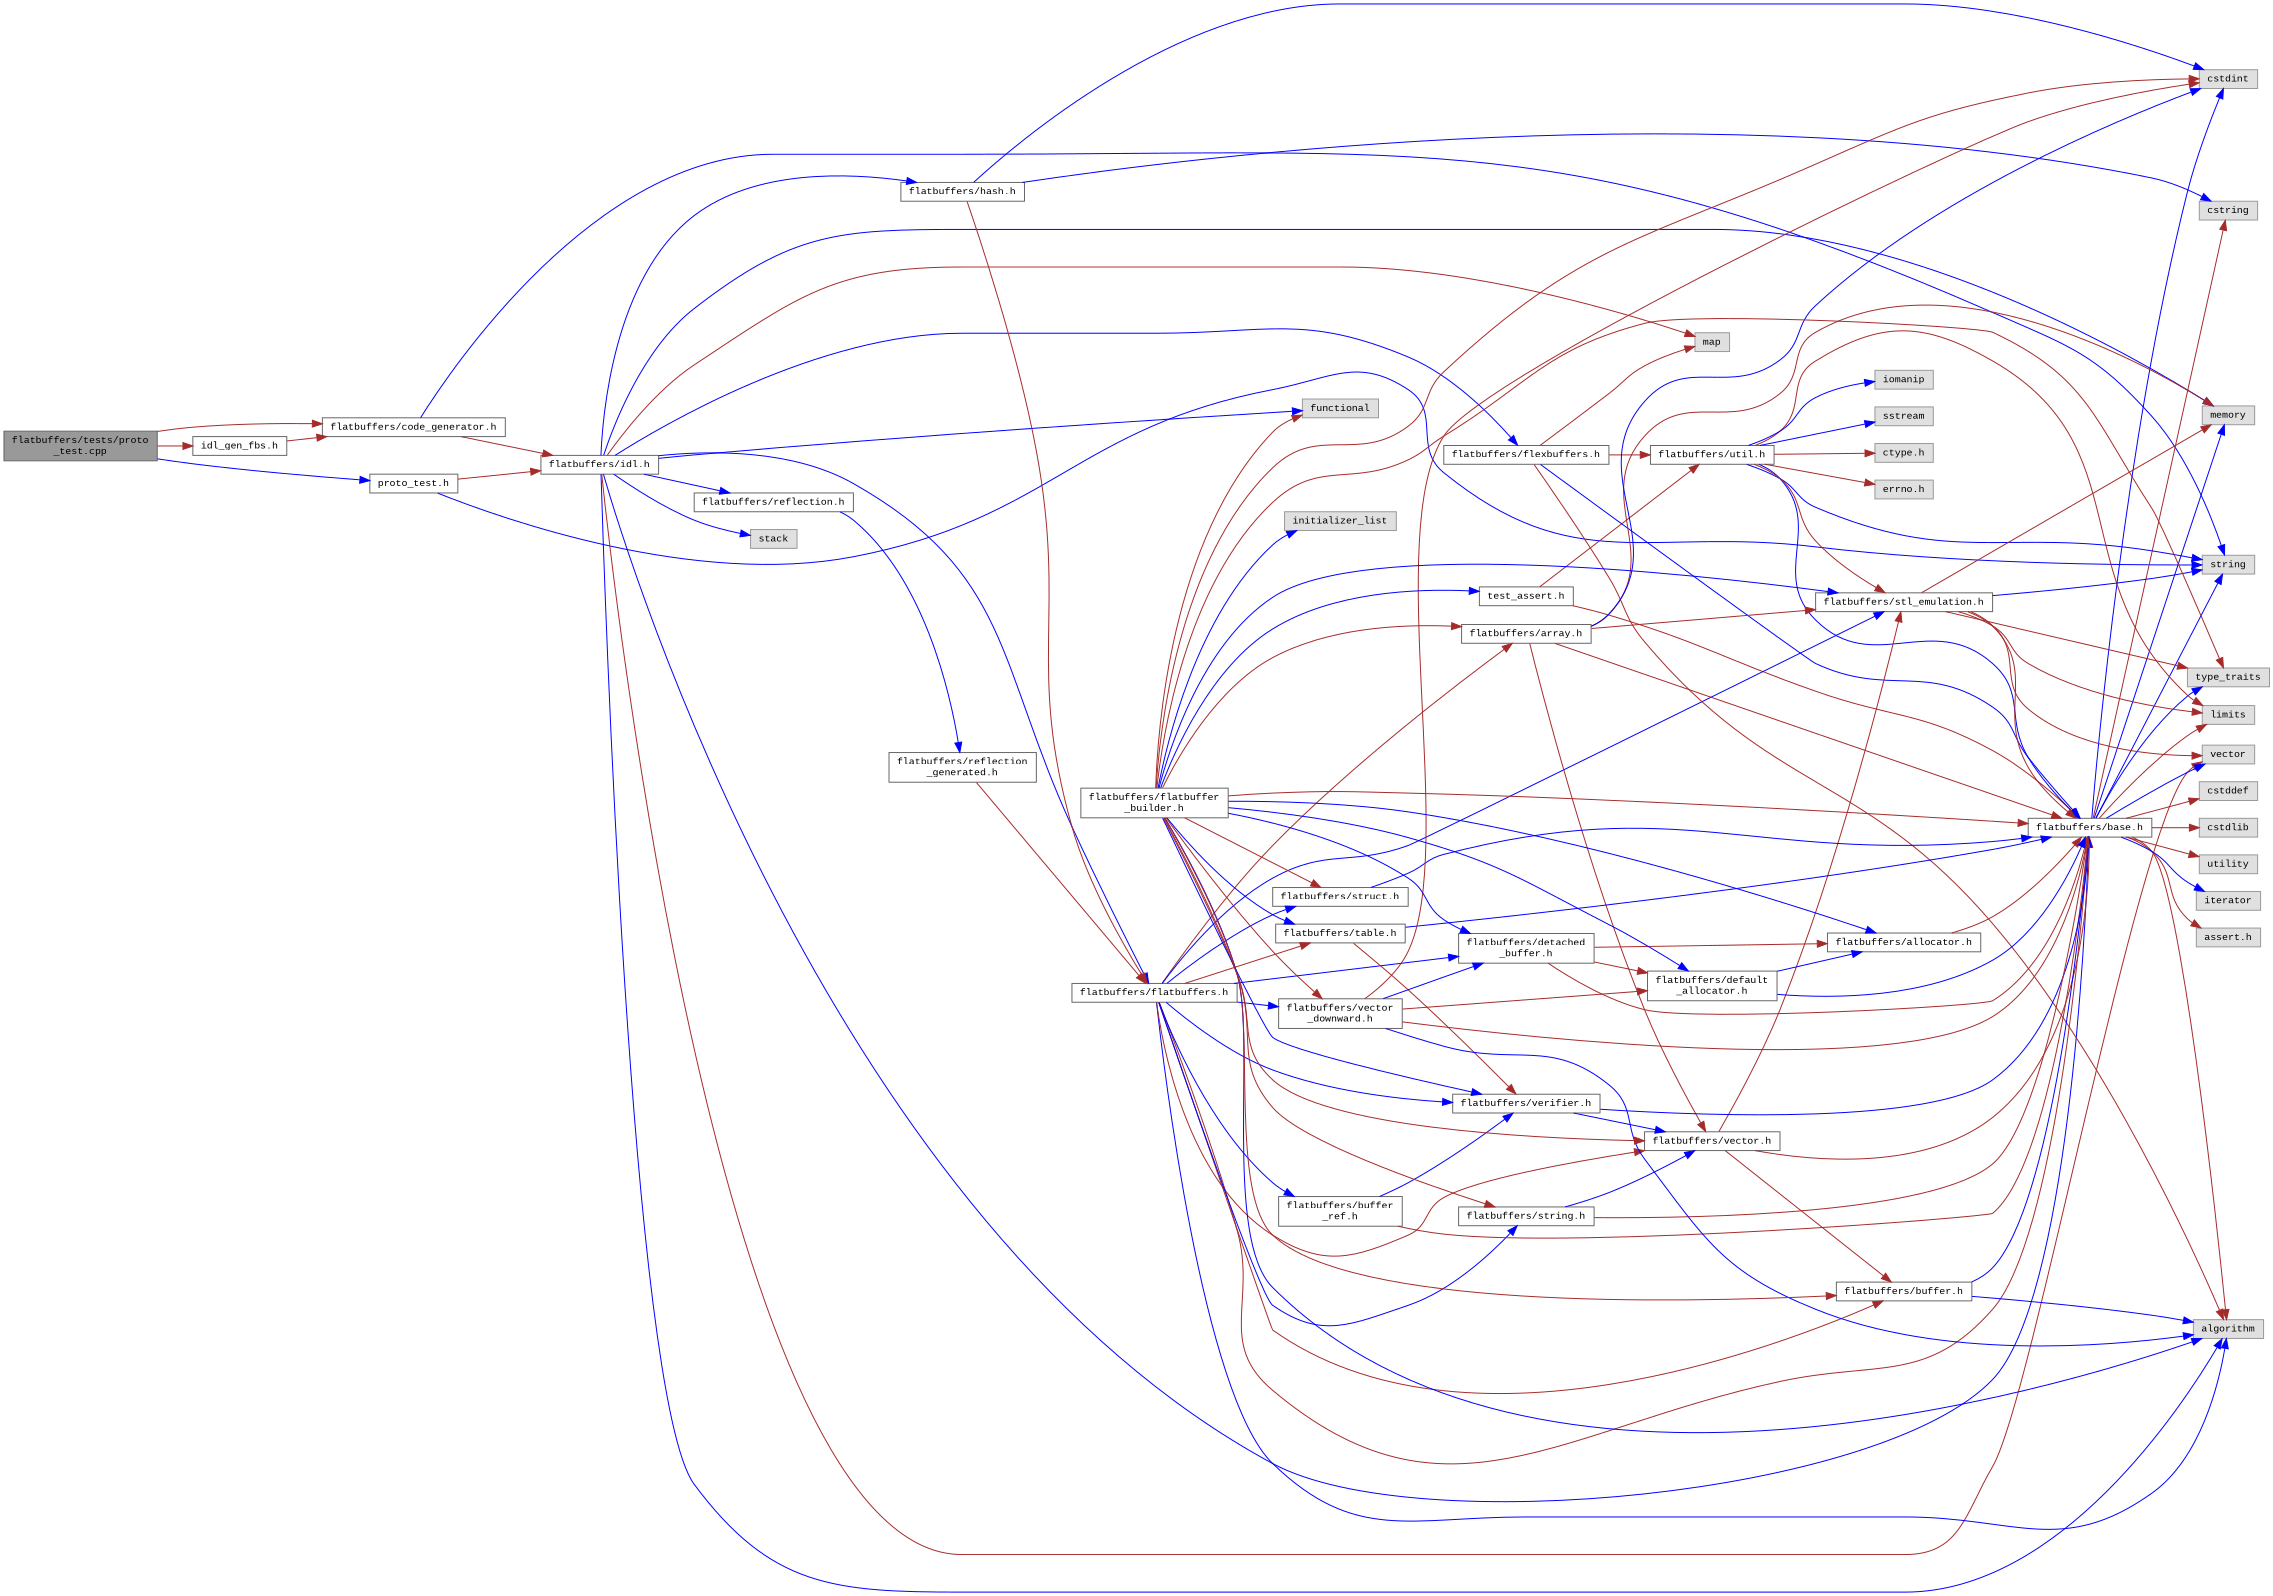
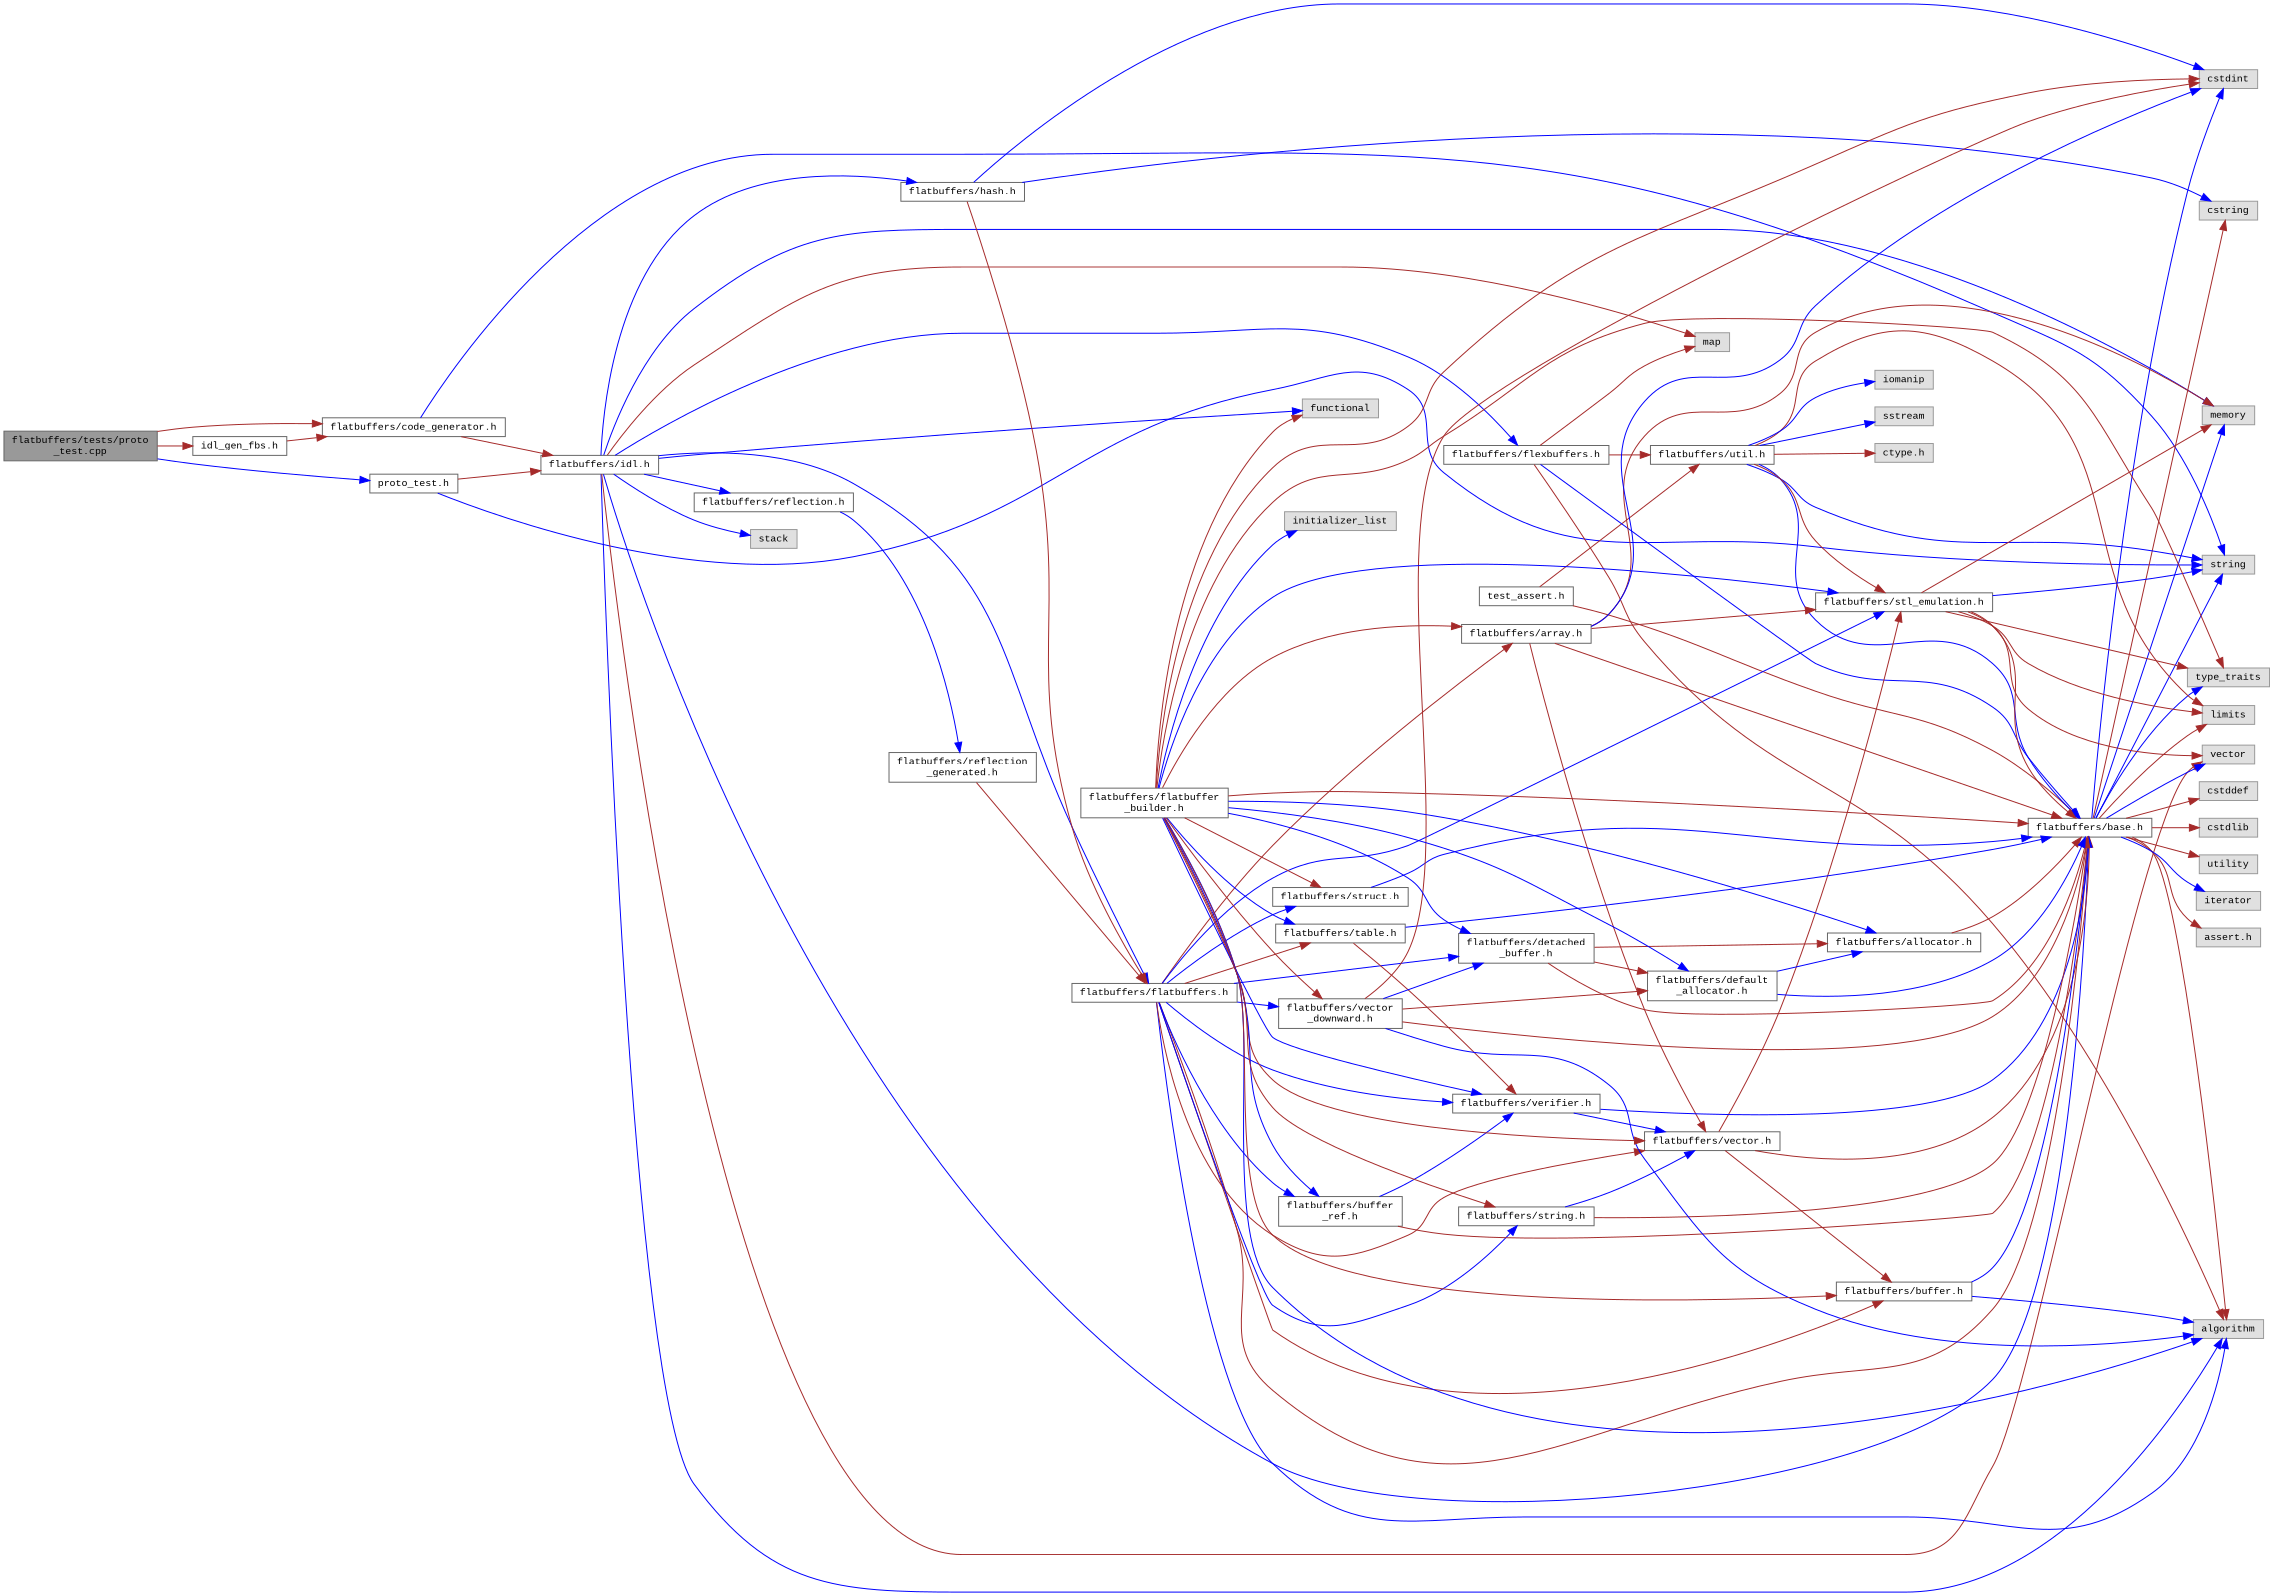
  digraph {
    fontname="Liberation Mono"
    rankdir=LR
    node [color=grey40 fillcolor=white fontname="Liberation Mono" fontsize=10 shape=box style=filled]
    edge [color=brown fontname="Liberation Mono" fontsize=10 labelfontname=Helvetica labelfontsize=10 style=solid]
    n1 [color=gray40 fillcolor=grey60 fontcolor=black height=0.2 label="flatbuffers/tests/proto\l_test.cpp" width=0.4]
    n2 [height=0.2 label="proto_test.h" width=0.4]
    n3 [height=0.2 label="flatbuffers/code_generator.h" width=0.4]
    n4 [height=0.2 label="idl_gen_fbs.h" width=0.4]
    n5 [height=0.2 label="flatbuffers/idl.h" width=0.4]
    n6 [color=grey60 fillcolor="#E0E0E0" height=0.2 label=string width=0.4]
    n7 [height=0.2 label="test_assert.h" width=0.4]
    n8 [height=0.2 label="flatbuffers/base.h" width=0.4]
    n9 [height=0.2 label="flatbuffers/util.h" width=0.4]
    n10 [color=grey60 fillcolor="#E0E0E0" height=0.2 label=algorithm width=0.4]
    n11 [color=grey60 fillcolor="#E0E0E0" height=0.2 label=functional width=0.4]
    n12 [color=grey60 fillcolor="#E0E0E0" height=0.2 label=map width=0.4]
    n13 [color=grey60 fillcolor="#E0E0E0" height=0.2 label=memory width=0.4]
    n14 [color=grey60 fillcolor="#E0E0E0" height=0.2 label=stack width=0.4]
    n15 [color=grey60 fillcolor="#E0E0E0" height=0.2 label=vector width=0.4]
    n16 [height=0.2 label="flatbuffers/flatbuffers.h" width=0.4]
    n17 [height=0.2 label="flatbuffers/flexbuffers.h" width=0.4]
    n18 [height=0.2 label="flatbuffers/hash.h" width=0.4]
    n19 [height=0.2 label="flatbuffers/reflection.h" width=0.4]
    n20 [color=grey60 fillcolor="#E0E0E0" height=0.2 label="assert.h" width=0.4]
    n21 [color=grey60 fillcolor="#E0E0E0" height=0.2 label=cstdint width=0.4]
    n22 [color=grey60 fillcolor="#E0E0E0" height=0.2 label=cstddef width=0.4]
    n23 [color=grey60 fillcolor="#E0E0E0" height=0.2 label=cstdlib width=0.4]
    n24 [color=grey60 fillcolor="#E0E0E0" height=0.2 label=cstring width=0.4]
    n25 [color=grey60 fillcolor="#E0E0E0" height=0.2 label=utility width=0.4]
    n26 [color=grey60 fillcolor="#E0E0E0" height=0.2 label=type_traits width=0.4]
    n27 [color=grey60 fillcolor="#E0E0E0" height=0.2 label=limits width=0.4]
    n28 [color=grey60 fillcolor="#E0E0E0" height=0.2 label=iterator width=0.4]
    n29 [height=0.2 label="flatbuffers/array.h" width=0.4]
    n30 [height=0.2 label="flatbuffers/stl_emulation.h" width=0.4]
    n31 [height=0.2 label="flatbuffers/vector.h" width=0.4]
    n32 [height=0.2 label="flatbuffers/buffer.h" width=0.4]
    n33 [height=0.2 label="flatbuffers/buffer\l_ref.h" width=0.4]
    n34 [height=0.2 label="flatbuffers/verifier.h" width=0.4]
    n35 [height=0.2 label="flatbuffers/detached\l_buffer.h" width=0.4]
    n36 [height=0.2 label="flatbuffers/string.h" width=0.4]
    n37 [height=0.2 label="flatbuffers/struct.h" width=0.4]
    n38 [height=0.2 label="flatbuffers/table.h" width=0.4]
    n39 [height=0.2 label="flatbuffers/vector\l_downward.h" width=0.4]
    n40 [height=0.2 label="flatbuffers/reflection\l_generated.h" width=0.4]
    n41 [height=0.2 label="flatbuffers/allocator.h" width=0.4]
    n42 [height=0.2 label="flatbuffers/default\l_allocator.h" width=0.4]
    n43 [height=0.2 label="flatbuffers/flatbuffer\l_builder.h" width=0.4]
    n44 [color=grey60 fillcolor="#E0E0E0" height=0.2 label=initializer_list width=0.4]
    n45 [color=grey60 fillcolor="#E0E0E0" height=0.2 label="ctype.h" width=0.4]
-   n46 [color=grey60 fillcolor="#E0E0E0" height=0.2 label="errno.h" width=0.4]
    n47 [color=grey60 fillcolor="#E0E0E0" height=0.2 label=iomanip width=0.4]
    n48 [color=grey60 fillcolor="#E0E0E0" height=0.2 label=sstream width=0.4]
    n1 -> n2 [color=blue]
    n1 -> n3
    n1 -> n4
    n2 -> n5
    n2 -> n6 [color=blue]
    n3 -> n5
    n3 -> n6 [color=blue]
    n4 -> n3
    n5 -> n8 [color=blue]
    n5 -> n10 [color=blue]
    n5 -> n11 [color=blue]
    n5 -> n12
    n5 -> n13 [color=blue]
    n5 -> n14 [color=blue]
    n5 -> n15
    n5 -> n16 [color=blue]
    n5 -> n17 [color=blue]
    n5 -> n18 [color=blue]
    n5 -> n19 [color=blue]
    n7 -> n8
    n7 -> n9
    n8 -> n6 [color=blue]
    n8 -> n10
    n8 -> n13 [color=blue]
    n8 -> n15 [color=blue]
    n8 -> n20
    n8 -> n21 [color=blue]
    n8 -> n22
    n8 -> n23
    n8 -> n24
    n8 -> n25
    n8 -> n26 [color=blue]
    n8 -> n27
    n8 -> n28 [color=blue]
    n9 -> n6 [color=blue]
    n9 -> n8 [color=blue]
    n9 -> n27
    n9 -> n30
    n9 -> n45
-   n9 -> n46
    n9 -> n47 [color=blue]
    n9 -> n48 [color=blue]
    n16 -> n8
    n16 -> n10 [color=blue]
    n16 -> n29
    n16 -> n30 [color=blue]
    n16 -> n31
    n16 -> n32
    n16 -> n33 [color=blue]
    n16 -> n34 [color=blue]
    n16 -> n35 [color=blue]
    n16 -> n36 [color=blue]
    n16 -> n37 [color=blue]
    n16 -> n38
    n16 -> n39 [color=blue]
    n17 -> n8 [color=blue]
    n17 -> n9
    n17 -> n10
    n17 -> n12
    n18 -> n16
    n18 -> n21 [color=blue]
    n18 -> n24 [color=blue]
    n19 -> n40 [color=blue]
    n29 -> n8
    n29 -> n13
    n29 -> n21 [color=blue]
    n29 -> n30
    n29 -> n31
    n30 -> n6 [color=blue]
    n30 -> n8
    n30 -> n13
    n30 -> n15
    n30 -> n26
    n30 -> n27
    n31 -> n8
    n31 -> n30
    n31 -> n32
    n32 -> n8 [color=blue]
    n32 -> n10 [color=blue]
    n33 -> n8
    n33 -> n34 [color=blue]
    n34 -> n8 [color=blue]
    n34 -> n31 [color=blue]
    n35 -> n8
    n35 -> n41
    n35 -> n42
    n36 -> n8
    n36 -> n31 [color=blue]
    n37 -> n8 [color=blue]
    n38 -> n8 [color=blue]
    n38 -> n34
    n39 -> n8
    n39 -> n10 [color=blue]
    n39 -> n21
    n39 -> n35 [color=blue]
    n39 -> n42
    n40 -> n16
    n41 -> n8
    n42 -> n8 [color=blue]
    n42 -> n41 [color=blue]
    n43 -> n8
    n43 -> n10 [color=blue]
    n43 -> n11
    n43 -> n21
    n43 -> n26
    n43 -> n29
    n43 -> n30 [color=blue]
    n43 -> n31
    n43 -> n32
-   n43 -> n7 [color=blue]
+   n43 -> n33 [color=blue]
    n43 -> n34 [color=blue]
    n43 -> n35 [color=blue]
    n43 -> n36
    n43 -> n37
    n43 -> n38 [color=blue]
    n43 -> n39
    n43 -> n41 [color=blue]
    n43 -> n42 [color=blue]
    n43 -> n44 [color=blue]
  }
